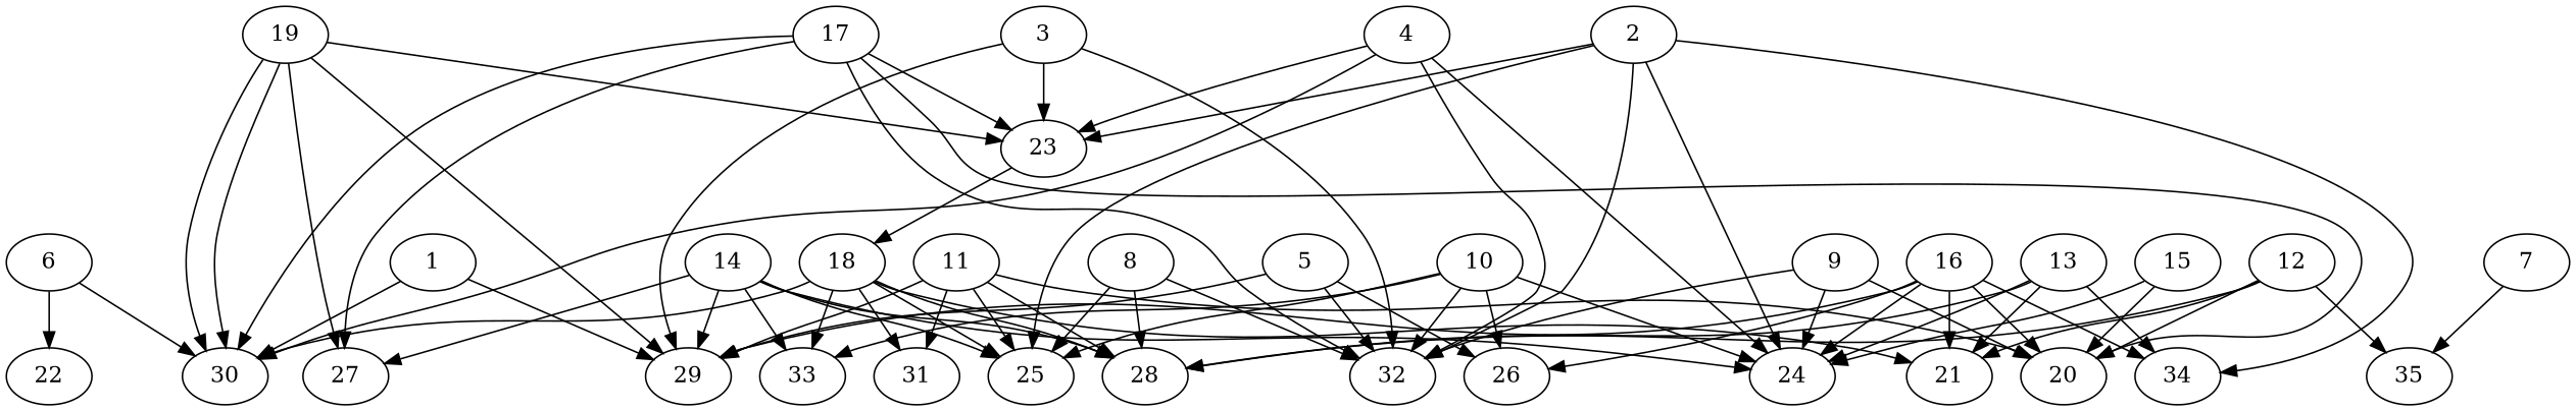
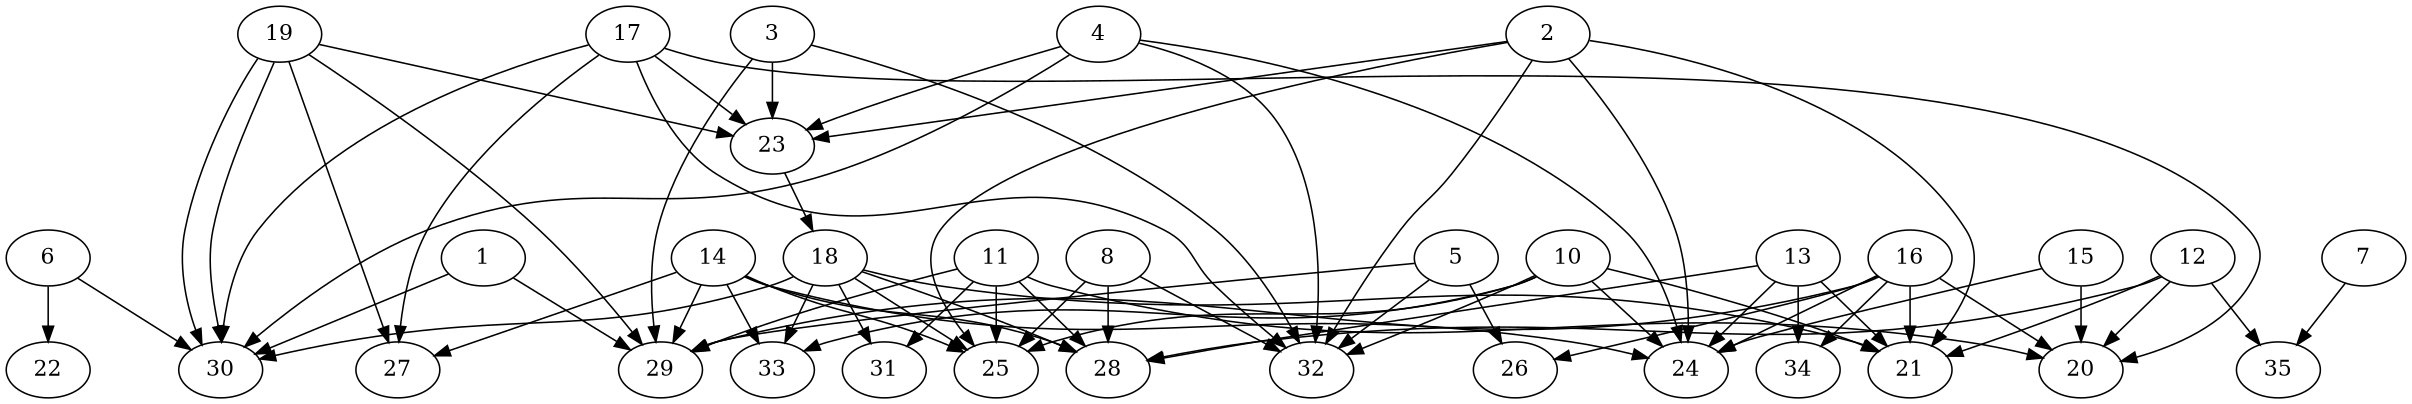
  digraph {
    node [alpha=0.16]
    1 [alpha=0.17 expect_size=39098368]
    29 [alpha=0.18 expect_size=38478848]
    30 [alpha=0.02 expect_size=28300288]
    2 [alpha=0.10 expect_size=35527680]
    21 [alpha=0.19 expect_size=50860032]
    23 [alpha=0.08 expect_size=45624320]
    24 [alpha=0.19 expect_size=18865152]
    25 [alpha=0.15 expect_size=48107520]
    32 [expect_size=25320448]
    18 [alpha=0.11 expect_size=47607808]
    3 [alpha=0.08 expect_size=19531776]
    4 [alpha=0.07 expect_size=38276096]
    5 [alpha=0.15 expect_size=15855616]
    26 [alpha=0.14 expect_size=47837184]
    6 [expect_size=11991040]
    22 [alpha=0.10 expect_size=34709504]
    7 [alpha=0.01 expect_size=20852736]
    35 [alpha=0.14 expect_size=19334144]
    8 [alpha=0.19 expect_size=29404160]
    28 [expect_size=12221440]
-   9 [alpha=0.10 expect_size=20592640]
    20 [alpha=0.00 expect_size=20391936]
    10 [alpha=0.13 expect_size=8363008]
    33 [alpha=0.14 expect_size=49475584]
    11 [alpha=0.13 expect_size=12750848]
    31 [alpha=0.09 expect_size=28356608]
    12 [alpha=0.05 expect_size=6703104]
    13 [alpha=0.09 expect_size=30710784]
    34 [alpha=0.11 expect_size=20740096]
    14 [alpha=0.12 expect_size=49712128]
    27 [alpha=0.20 expect_size=43489280]
    15 [alpha=0.20 expect_size=18188288]
    16 [alpha=0.18 expect_size=6556672]
    17 [alpha=0.07 expect_size=44568576]
    19 [expect_size=44503040]
    1 -> 29
    1 -> 30
-   2 -> 34
+   2 -> 21
    2 -> 23
    2 -> 24
    2 -> 25
    2 -> 32
    23 -> 18
    18 -> 30
    18 -> 21
    18 -> 25
    18 -> 28
    18 -> 33
    18 -> 31
    3 -> 29
    3 -> 23
    3 -> 32
    4 -> 30
    4 -> 23
    4 -> 24
    4 -> 32
    5 -> 29
    5 -> 32
    5 -> 26
    6 -> 30
    6 -> 22
    7 -> 35
    8 -> 25
    8 -> 32
    8 -> 28
-   9 -> 24
-   9 -> 32
-   9 -> 20
-   10 -> 26
+   10 -> 21
    10 -> 24
    10 -> 25
    10 -> 32
    10 -> 33
    11 -> 29
    11 -> 25
    11 -> 28
    11 -> 20
    11 -> 31
    12 -> 21
    12 -> 35
    12 -> 28
    12 -> 20
    13 -> 21
    13 -> 24
    13 -> 28
    13 -> 34
    14 -> 29
    14 -> 24
    14 -> 25
    14 -> 28
    14 -> 33
    14 -> 27
    15 -> 24
    15 -> 20
    16 -> 29
    16 -> 21
    16 -> 24
    16 -> 26
    16 -> 20
    16 -> 34
    17 -> 30
    17 -> 23
    17 -> 32
    17 -> 20
    17 -> 27
    19 -> 29
    19 -> 30
    19 -> 30
    19 -> 23
    19 -> 27
  }
